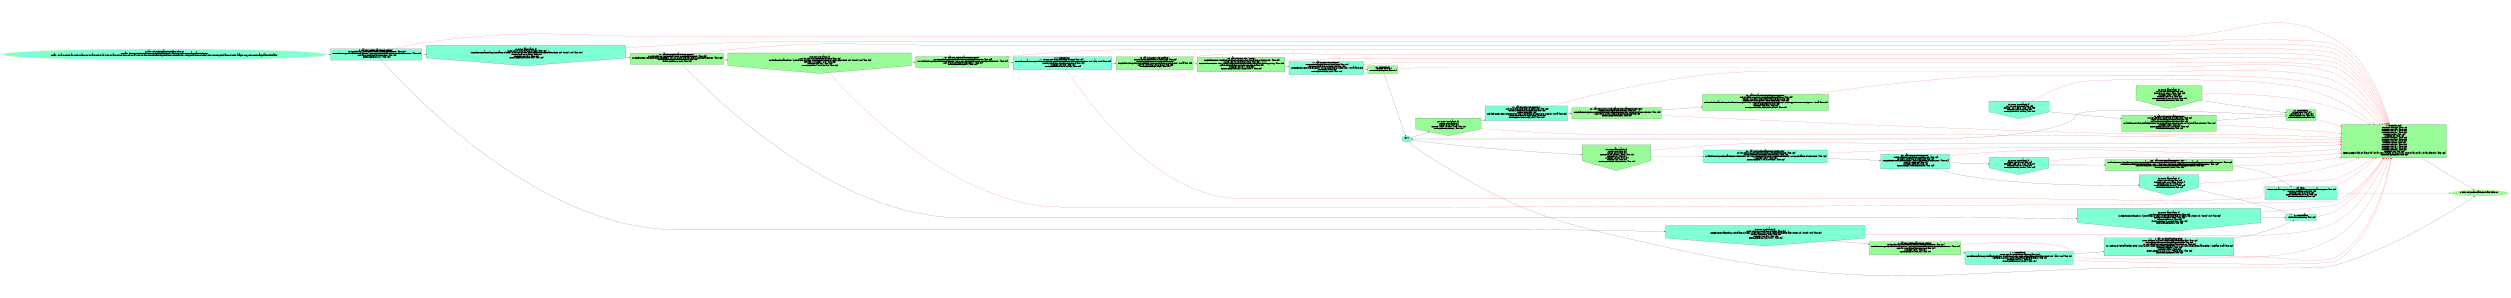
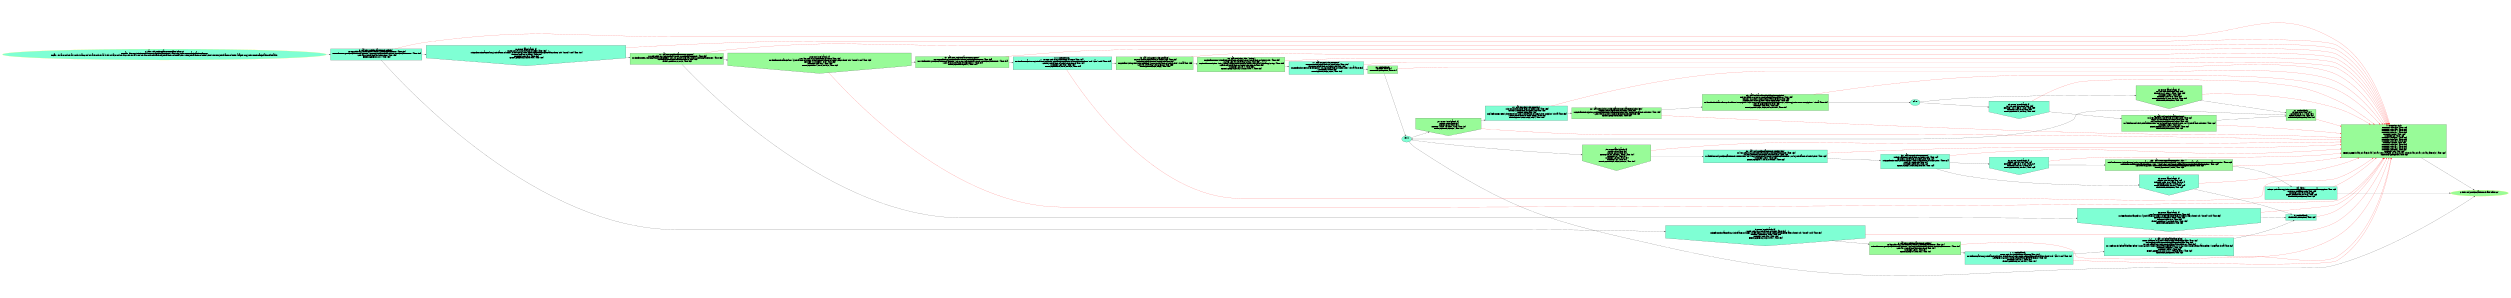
  digraph {
    rankdir=LR
    node [fillcolor=aquamarine style=filled shape=box]
    n1 [color=yellow label="1: Start void JUnit38ClassRunner.filter(Filter$2)\nFormals:  this:org.junit.internal.runners.JUnit38ClassRunner* filter:org.junit.runner.manipulation.Filter$2*\nLocals:  $irvar8:void $irvar7:void $irvar6:void $irvar5:void $irvar4:void $irvar3:void $irvar2:void $irvar1:void $irvar0:void n:int filtered:junit.framework.TestSuite* suite:junit.framework.TestSuite* i:int test:junit.framework.Test* adapter:org.junit.runner.manipulation.Filterable* \n  " shape=""]
    n2 [label="3:  Call Test JUnit38ClassRunner.getTest() \n   n$0=*&this:org.junit.internal.runners.JUnit38ClassRunner* [line 150]\n  n$1=_fun_Test JUnit38ClassRunner.getTest()(n$0:org.junit.internal.runners.JUnit38ClassRunner*) [line 150]\n  *&$irvar0:junit.framework.Test*=n$1 [line 150]\n  EXIT_SCOPE(n$0,n$1); [line 150]\n "]
    n3 [label="5: Prune (true branch, if) \n   n$2=*&$irvar0:junit.framework.Test* [line 150]\n  n$3=_fun___instanceof(n$2:junit.framework.Test*,sizeof(t=org.junit.runner.manipulation.Filterable;sub_t=( sub )(instof)):void) [line 150]\n  PRUNE(!(n$3 == 0), true); [line 150]\n  NULLIFY(&$irvar0); [line 150]\n  EXIT_SCOPE(n$2,n$3,$irvar0); [line 150]\n " shape=invhouse]
    n4 [label="10: Prune (false branch, if) \n   n$2=*&$irvar0:junit.framework.Test* [line 150]\n  n$3=_fun___instanceof(n$2:junit.framework.Test*,sizeof(t=org.junit.runner.manipulation.Filterable;sub_t=( sub )(instof)):void) [line 150]\n  PRUNE((n$3 == 0), false); [line 150]\n  NULLIFY(&$irvar0); [line 150]\n  EXIT_SCOPE(n$2,n$3,$irvar0); [line 150]\n " shape=invhouse]
    n5 [fillcolor=palegreen label="4:  exceptions sink \n   NULLIFY(&$irvar3); [line 168]\n  NULLIFY(&$irvar5); [line 168]\n  NULLIFY(&$irvar4); [line 168]\n  NULLIFY(&$irvar7); [line 168]\n  NULLIFY(&test); [line 168]\n  NULLIFY(&i); [line 168]\n  NULLIFY(&adapter); [line 168]\n  NULLIFY(&$irvar6); [line 168]\n  NULLIFY(&$irvar0); [line 168]\n  NULLIFY(&suite); [line 168]\n  NULLIFY(&$irvar8); [line 168]\n  NULLIFY(&$irvar1); [line 168]\n  NULLIFY(&$irvar2); [line 168]\n  NULLIFY(&filtered); [line 168]\n  NULLIFY(&n); [line 168]\n  EXIT_SCOPE($irvar3,$irvar5,$irvar4,$irvar7,test,i,adapter,$irvar6,$irvar0,suite,$irvar8,$irvar1,$irvar2,filtered,n); [line 168]\n  APPLY_ABSTRACTION; [line 168]\n "]
    n6 [fillcolor=palegreen label="6:  Call Test JUnit38ClassRunner.getTest() \n   n$4=*&this:org.junit.internal.runners.JUnit38ClassRunner* [line 151]\n  n$5=_fun_Test JUnit38ClassRunner.getTest()(n$4:org.junit.internal.runners.JUnit38ClassRunner*) [line 151]\n  *&$irvar1:junit.framework.Test*=n$5 [line 151]\n  NULLIFY(&this); [line 151]\n  EXIT_SCOPE(n$4,n$5,this); [line 151]\n "]
    n7 [fillcolor=palegreen label="11:  Call Test JUnit38ClassRunner.getTest() \n   n$12=*&this:org.junit.internal.runners.JUnit38ClassRunner* [line 153]\n  n$13=_fun_Test JUnit38ClassRunner.getTest()(n$12:org.junit.internal.runners.JUnit38ClassRunner*) [line 153]\n  *&$irvar2:junit.framework.Test*=n$13 [line 153]\n  EXIT_SCOPE(n$12,n$13); [line 153]\n "]
    n8 [color=yellow fillcolor=palegreen label="2: Exit void JUnit38ClassRunner.filter(Filter$2) \n  " shape=""]
    n9 [label="7:  method_body \n   n$6=*&$irvar1:junit.framework.Test* [line 151]\n  n$7=_fun___cast(n$6:junit.framework.Test*,sizeof(t=org.junit.runner.manipulation.Filterable;sub_t=( sub )(cast)):void) [line 151]\n  *&adapter:org.junit.runner.manipulation.Filterable*=n$7 [line 151]\n  NULLIFY(&$irvar1); [line 151]\n  EXIT_SCOPE(n$6,n$7,$irvar1); [line 151]\n "]
    n10 [fillcolor=palegreen label="12: Prune (true branch, if) \n   n$14=*&$irvar2:junit.framework.Test* [line 153]\n  n$15=_fun___instanceof(n$14:junit.framework.Test*,sizeof(t=junit.framework.TestSuite;sub_t=( sub )(instof)):void) [line 153]\n  PRUNE(!(n$15 == 0), true); [line 153]\n  NULLIFY(&$irvar2); [line 153]\n  EXIT_SCOPE(n$14,n$15,$irvar2); [line 153]\n " shape=invhouse]
    n11 [label="36: Prune (false branch, if) \n   n$14=*&$irvar2:junit.framework.Test* [line 153]\n  n$15=_fun___instanceof(n$14:junit.framework.Test*,sizeof(t=junit.framework.TestSuite;sub_t=( sub )(instof)):void) [line 153]\n  PRUNE((n$15 == 0), false); [line 153]\n  NULLIFY(&$irvar2); [line 153]\n  EXIT_SCOPE(n$14,n$15,$irvar2); [line 153]\n  APPLY_ABSTRACTION; [line 153]\n " shape=invhouse]
    n12 [label="8:  Call void Filterable.filter(Filter) \n   n$8=*&adapter:org.junit.runner.manipulation.Filterable* [line 152]\n  _=*n$8:org.junit.runner.manipulation.Filterable [line 152]\n  n$10=*&filter:org.junit.runner.manipulation.Filter$2* [line 152]\n  n$11=_fun_void Filterable.filter(Filter)(n$8:org.junit.runner.manipulation.Filterable*,n$10:org.junit.runner.manipulation.Filter*) interface virtual [line 152]\n  NULLIFY(&adapter); [line 152]\n  NULLIFY(&filter); [line 152]\n  EXIT_SCOPE(_,n$8,n$10,n$11,adapter,filter); [line 152]\n  APPLY_ABSTRACTION; [line 152]\n "]
-   n13 [label="9:  method_false \n   APPLY_ABSTRACTION; [line 168]\n "]
+   n13 [label="9:  method_body \n   APPLY_ABSTRACTION; [line 168]\n "]
    n14 [fillcolor=palegreen label="13:  Call Test JUnit38ClassRunner.getTest() \n   n$16=*&this:org.junit.internal.runners.JUnit38ClassRunner* [line 154]\n  n$17=_fun_Test JUnit38ClassRunner.getTest()(n$16:org.junit.internal.runners.JUnit38ClassRunner*) [line 154]\n  *&$irvar3:junit.framework.Test*=n$17 [line 154]\n  EXIT_SCOPE(n$16,n$17); [line 154]\n "]
    n15 [label="14:  method_body \n   n$18=*&$irvar3:junit.framework.Test* [line 154]\n  n$19=_fun___cast(n$18:junit.framework.Test*,sizeof(t=junit.framework.TestSuite;sub_t=( sub )(cast)):void) [line 154]\n  *&suite:junit.framework.TestSuite*=n$19 [line 154]\n  NULLIFY(&$irvar3); [line 154]\n  EXIT_SCOPE(n$18,n$19,$irvar3); [line 154]\n "]
    n16 [fillcolor=palegreen label="15:  Call String TestSuite.getName() \n   n$20=*&suite:junit.framework.TestSuite* [line 155]\n  _=*n$20:junit.framework.TestSuite [line 155]\n  n$22=_fun_String TestSuite.getName()(n$20:junit.framework.TestSuite*) virtual [line 155]\n  *&$irvar4:java.lang.String*=n$22 [line 155]\n  EXIT_SCOPE(_,n$20,n$22); [line 155]\n "]
    n17 [fillcolor=palegreen label="16:  Call TestSuite.<init>(String) \n   n$23=_fun___new(sizeof(t=junit.framework.TestSuite):junit.framework.TestSuite*) [line 155]\n  n$24=*&$irvar4:java.lang.String* [line 155]\n  n$25=_fun_TestSuite.<init>(String)(n$23:junit.framework.TestSuite*,n$24:java.lang.String*) [line 155]\n  *&filtered:junit.framework.TestSuite*=n$23 [line 155]\n  NULLIFY(&$irvar4); [line 155]\n  EXIT_SCOPE(n$23,n$24,n$25,$irvar4); [line 155]\n "]
    n18 [label="17:  Call int TestSuite.testCount() \n   n$26=*&suite:junit.framework.TestSuite* [line 156]\n  _=*n$26:junit.framework.TestSuite [line 156]\n  n$28=_fun_int TestSuite.testCount()(n$26:junit.framework.TestSuite*) virtual [line 156]\n  *&n:int=n$28 [line 156]\n  EXIT_SCOPE(_,n$26,n$28); [line 156]\n "]
    n19 [fillcolor=palegreen label="18:  method_body \n   *&i:int=0 [line 157]\n  APPLY_ABSTRACTION; [line 157]\n "]
    n20 [label="19: + \n  " shape=""]
    n21 [fillcolor=palegreen label="20: Prune (true branch, if) \n   n$29=*&i:int [line 157]\n  n$30=*&n:int [line 157]\n  PRUNE(!(n$29 >= n$30), true); [line 157]\n  EXIT_SCOPE(n$29,n$30); [line 157]\n " shape=invhouse]
    n22 [fillcolor=palegreen label="29: Prune (false branch, if) \n   n$29=*&i:int [line 157]\n  n$30=*&n:int [line 157]\n  PRUNE((n$29 >= n$30), false); [line 157]\n  NULLIFY(&i); [line 157]\n  NULLIFY(&suite); [line 157]\n  NULLIFY(&n); [line 157]\n  EXIT_SCOPE(n$29,n$30,i,suite,n); [line 157]\n " shape=invhouse]
    n23 [label="21:  Call Test TestSuite.testAt(int) \n   n$31=*&suite:junit.framework.TestSuite* [line 158]\n  _=*n$31:junit.framework.TestSuite [line 158]\n  n$33=*&i:int [line 158]\n  n$34=_fun_Test TestSuite.testAt(int)(n$31:junit.framework.TestSuite*,n$33:int) virtual [line 158]\n  *&test:junit.framework.Test*=n$34 [line 158]\n  EXIT_SCOPE(_,n$31,n$33,n$34); [line 158]\n "]
    n24 [label="30:  Call void JUnit38ClassRunner.setTest(Test) \n   n$47=*&this:org.junit.internal.runners.JUnit38ClassRunner* [line 163]\n  n$48=*&filtered:junit.framework.TestSuite* [line 163]\n  n$49=_fun_void JUnit38ClassRunner.setTest(Test)(n$47:org.junit.internal.runners.JUnit38ClassRunner*,n$48:junit.framework.TestSuite*) [line 163]\n  NULLIFY(&this); [line 163]\n  EXIT_SCOPE(n$47,n$48,n$49,this); [line 163]\n "]
    n25 [fillcolor=palegreen label="22:  Call Description JUnit38ClassRunner.makeDescription(Test) \n   n$35=*&test:junit.framework.Test* [line 159]\n  n$36=_fun_Description JUnit38ClassRunner.makeDescription(Test)(n$35:junit.framework.Test*) [line 159]\n  *&$irvar5:org.junit.runner.Description*=n$36 [line 159]\n  EXIT_SCOPE(n$35,n$36); [line 159]\n "]
    n26 [label="31:  Call int TestSuite.testCount() \n   n$50=*&filtered:junit.framework.TestSuite* [line 164]\n  _=*n$50:junit.framework.TestSuite [line 164]\n  n$52=_fun_int TestSuite.testCount()(n$50:junit.framework.TestSuite*) [line 164]\n  *&$irvar7:int=n$52 [line 164]\n  NULLIFY(&filtered); [line 164]\n  EXIT_SCOPE(_,n$50,n$52,filtered); [line 164]\n "]
    n27 [fillcolor=palegreen label="23:  Call boolean Filter.shouldRun(Description) \n   n$37=*&filter:org.junit.runner.manipulation.Filter$2* [line 159]\n  _=*n$37:org.junit.runner.manipulation.Filter$2 [line 159]\n  n$39=*&$irvar5:org.junit.runner.Description* [line 159]\n  n$40=_fun_boolean Filter$2.shouldRun(Description)(n$37:org.junit.runner.manipulation.Filter$2*,n$39:org.junit.runner.Description*) virtual [line 159]\n  *&$irvar6:_Bool=n$40 [line 159]\n  NULLIFY(&$irvar5); [line 159]\n  EXIT_SCOPE(_,n$37,n$39,n$40,$irvar5); [line 159]\n "]
+   n28 [label="24: + \n  " shape=""]
    n29 [label="25: Prune (true branch, if) \n   n$41=*&$irvar6:_Bool [line 159]\n  PRUNE(!(n$41 == 0), true); [line 159]\n  NULLIFY(&$irvar6); [line 159]\n  EXIT_SCOPE(n$41,$irvar6); [line 159]\n " shape=invhouse]
    n30 [fillcolor=palegreen label="28: Prune (false branch, if) \n   n$41=*&$irvar6:_Bool [line 159]\n  PRUNE((n$41 == 0), false); [line 159]\n  NULLIFY(&test); [line 159]\n  NULLIFY(&$irvar6); [line 159]\n  EXIT_SCOPE(n$41,test,$irvar6); [line 159]\n  APPLY_ABSTRACTION; [line 159]\n " shape=invhouse]
    n31 [fillcolor=palegreen label="26:  Call void TestSuite.addTest(Test) \n   n$42=*&filtered:junit.framework.TestSuite* [line 160]\n  _=*n$42:junit.framework.TestSuite [line 160]\n  n$44=*&test:junit.framework.Test* [line 160]\n  n$45=_fun_void TestSuite.addTest(Test)(n$42:junit.framework.TestSuite*,n$44:junit.framework.Test*) [line 160]\n  NULLIFY(&test); [line 160]\n  EXIT_SCOPE(_,n$42,n$44,n$45,test); [line 160]\n  APPLY_ABSTRACTION; [line 160]\n "]
    n32 [fillcolor=palegreen label="27:  method_body \n   n$46=*&i:int [line 157]\n  *&i:int=(n$46 + 1) [line 157]\n  EXIT_SCOPE(n$46); [line 157]\n  APPLY_ABSTRACTION; [line 157]\n "]
    n33 [label="32: Prune (true branch, if) \n   n$53=*&$irvar7:int [line 164]\n  PRUNE(!(n$53 != 0), true); [line 164]\n  NULLIFY(&$irvar7); [line 164]\n  EXIT_SCOPE(n$53,$irvar7); [line 164]\n " shape=invhouse]
    n34 [label="35: Prune (false branch, if) \n   n$53=*&$irvar7:int [line 164]\n  PRUNE((n$53 != 0), false); [line 164]\n  NULLIFY(&$irvar7); [line 164]\n  EXIT_SCOPE(n$53,$irvar7); [line 164]\n  APPLY_ABSTRACTION; [line 164]\n " shape=invhouse]
    n35 [fillcolor=palegreen label="33:  Call NoTestsRemainException.<init>() \n   n$54=_fun___new(sizeof(t=org.junit.runner.manipulation.NoTestsRemainException):org.junit.runner.manipulation.NoTestsRemainException*) [line 165]\n  n$55=_fun_NoTestsRemainException.<init>()(n$54:org.junit.runner.manipulation.NoTestsRemainException*) [line 165]\n  *&$irvar8:org.junit.runner.manipulation.NoTestsRemainException*=n$54 [line 165]\n  EXIT_SCOPE(n$54,n$55); [line 165]\n "]
    n36 [label="34:  throw \n   n$56=*&$irvar8:org.junit.runner.manipulation.NoTestsRemainException* [line 165]\n  *&return:void=EXN n$56 [line 165]\n  NULLIFY(&$irvar8); [line 165]\n  EXIT_SCOPE(n$56,$irvar8); [line 165]\n  APPLY_ABSTRACTION; [line 165]\n "]
    n1 -> n2
    n2 -> n3
    n2 -> n4
    n2 -> n5 [color=red]
    n3 -> n5 [color=red]
    n3 -> n6
    n4 -> n5 [color=red]
    n4 -> n7
    n5 -> n8
    n6 -> n5 [color=red]
    n6 -> n9
    n7 -> n5 [color=red]
    n7 -> n10
    n7 -> n11
    n9 -> n5 [color=red]
    n9 -> n12
    n10 -> n5 [color=red]
    n10 -> n14
    n11 -> n5 [color=red]
    n11 -> n13
    n12 -> n5 [color=red]
    n12 -> n13
    n13 -> n5 [color=red]
    n14 -> n5 [color=red]
    n14 -> n15
    n15 -> n5 [color=red]
    n15 -> n16
    n16 -> n5 [color=red]
    n16 -> n17
    n17 -> n5 [color=red]
    n17 -> n18
    n18 -> n5 [color=red]
    n18 -> n19
    n19 -> n5 [color=red]
    n19 -> n20
    n20 -> n8
    n20 -> n21
    n20 -> n22
    n21 -> n5 [color=red]
    n21 -> n23
    n22 -> n5 [color=red]
    n22 -> n24
    n23 -> n5 [color=red]
    n23 -> n25
    n24 -> n5 [color=red]
    n24 -> n26
    n25 -> n5 [color=red]
    n25 -> n27
    n26 -> n5 [color=red]
    n26 -> n33
    n26 -> n34
    n27 -> n5 [color=red]
+   n27 -> n28
+   n28 -> n29
+   n28 -> n30
    n29 -> n5 [color=red]
    n29 -> n31
    n30 -> n5 [color=red]
    n30 -> n32
    n31 -> n5 [color=red]
    n31 -> n32
    n32 -> n5 [color=red]
    n32 -> n20
    n33 -> n5 [color=red]
    n33 -> n35
    n34 -> n5 [color=red]
    n34 -> n13
    n35 -> n5 [color=red]
    n35 -> n36
    n36 -> n5 [color=red]
    n36 -> n8
  }
